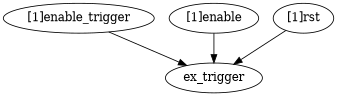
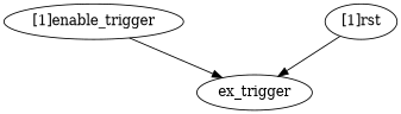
  strict digraph {
    fontname="DejaVu Serif"
    node [complexity=1 fontname="DejaVu Serif"]
    edge [fontname="DejaVu Serif"]
    "[1]enable_trigger" [complexity=2 importance=0.0343895348683 rank=0.0171947674341]
    n2 [complexity=0 importance=0.0164488790708 label=ex_trigger rank=0.0]
-   "[1]enable" [importance=0.0238125845707 rank=0.0238125845707]
    "[1]rst" [importance=0.0402614636415 rank=0.0402614636415]
    "[1]enable_trigger" -> n2
-   "[1]enable" -> n2
    "[1]rst" -> n2
  }
